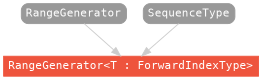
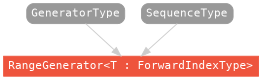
  strict digraph {
    fontname="DejaVu Sans Mono"
    node [color="#999999" fillcolor="#999999" fontcolor=white fontname="DejaVu Sans Mono" fontsize=12 margin="0.07,0.05" shape=box style="filled,rounded"]
    edge [color="#cccccc" fontname="DejaVu Sans Mono"]
    "RangeGenerator<T : ForwardIndexType>" [color="#ee543d" fillcolor="#ee543d" height=0.3 style=filled]
-   GeneratorType [height=0.3 label=RangeGenerator]
+   GeneratorType [height=0.3]
    SequenceType [height=0.3]
    subgraph sub_1 {
      rank=max
      "RangeGenerator<T : ForwardIndexType>"
    }
    GeneratorType -> "RangeGenerator<T : ForwardIndexType>"
    SequenceType -> "RangeGenerator<T : ForwardIndexType>"
  }
